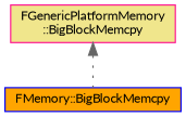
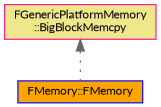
  digraph {
    rankdir=TB
    fontname=Lato
    node [fontname=Lato fontsize=10 shape=box style=filled]
    n1 [color=deeppink fillcolor=khaki fontcolor=black height=0.2 label="FGenericPlatformMemory\l::BigBlockMemcpy" width=0.4]
-   n2 [color=blue fillcolor=orange height=0.2 label="FMemory::BigBlockMemcpy" width=0.4]
+   n2 [color=blue fillcolor=orange height=0.2 label="FMemory::FMemory" width=0.4]
    n1 -> n2 [color=gray40 dir=back fontname=Lato fontsize=10 labelfontname=Helvetica labelfontsize=10 style=dotted]
  }
